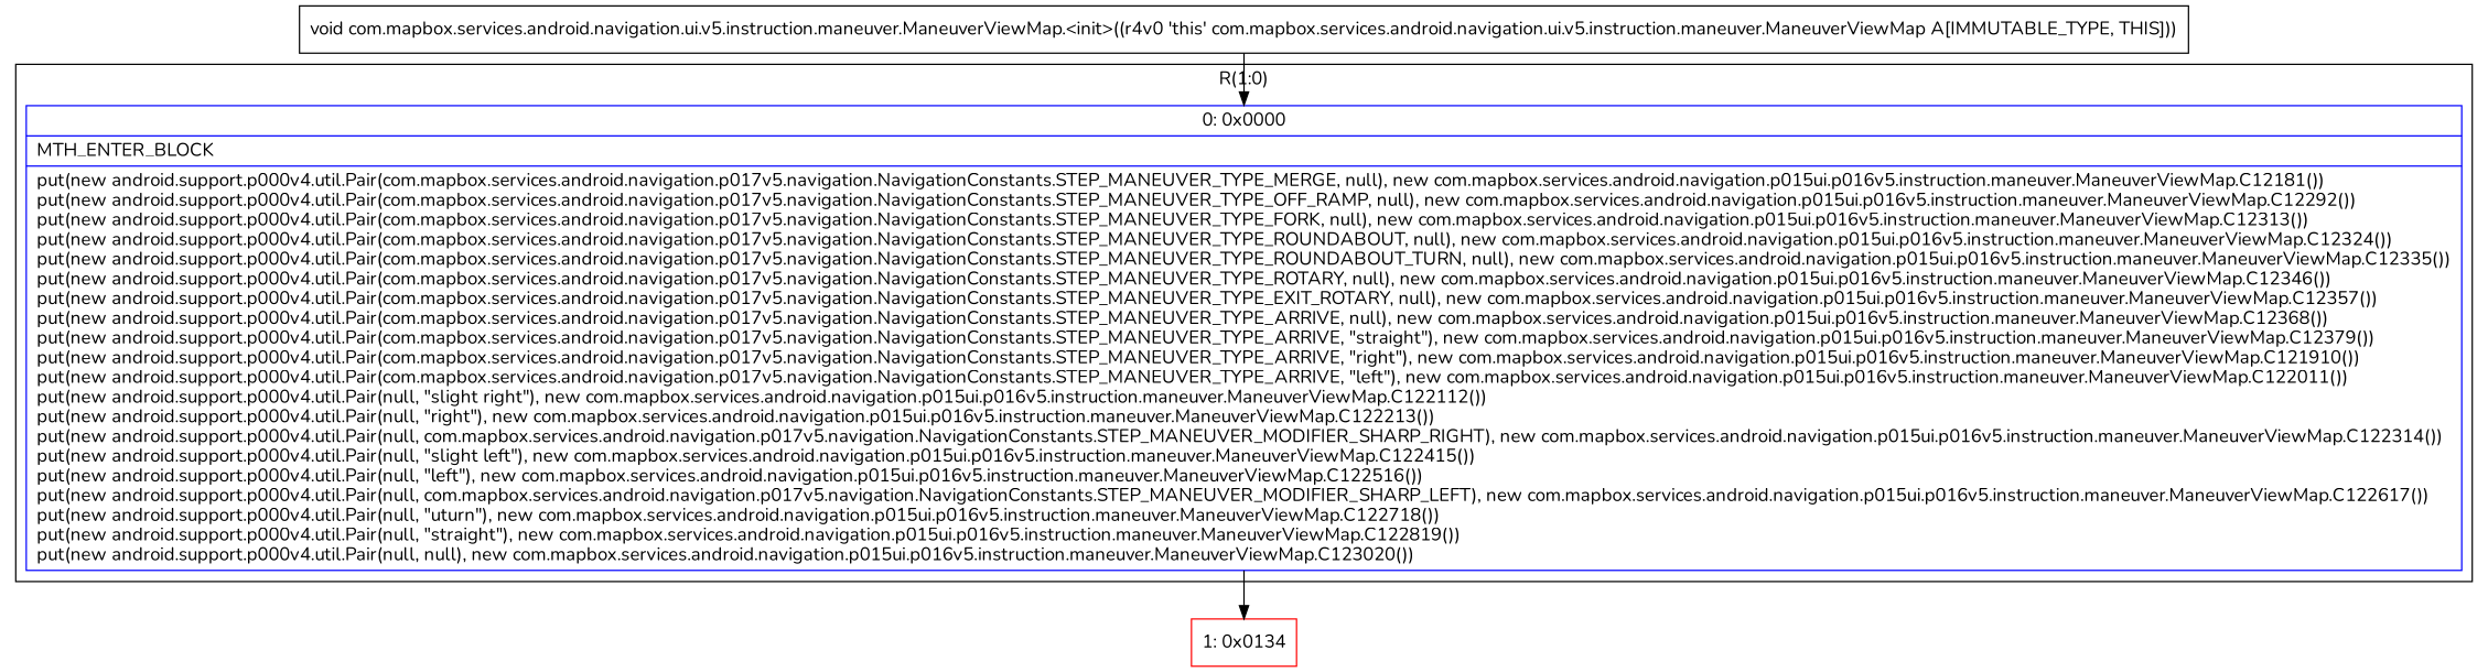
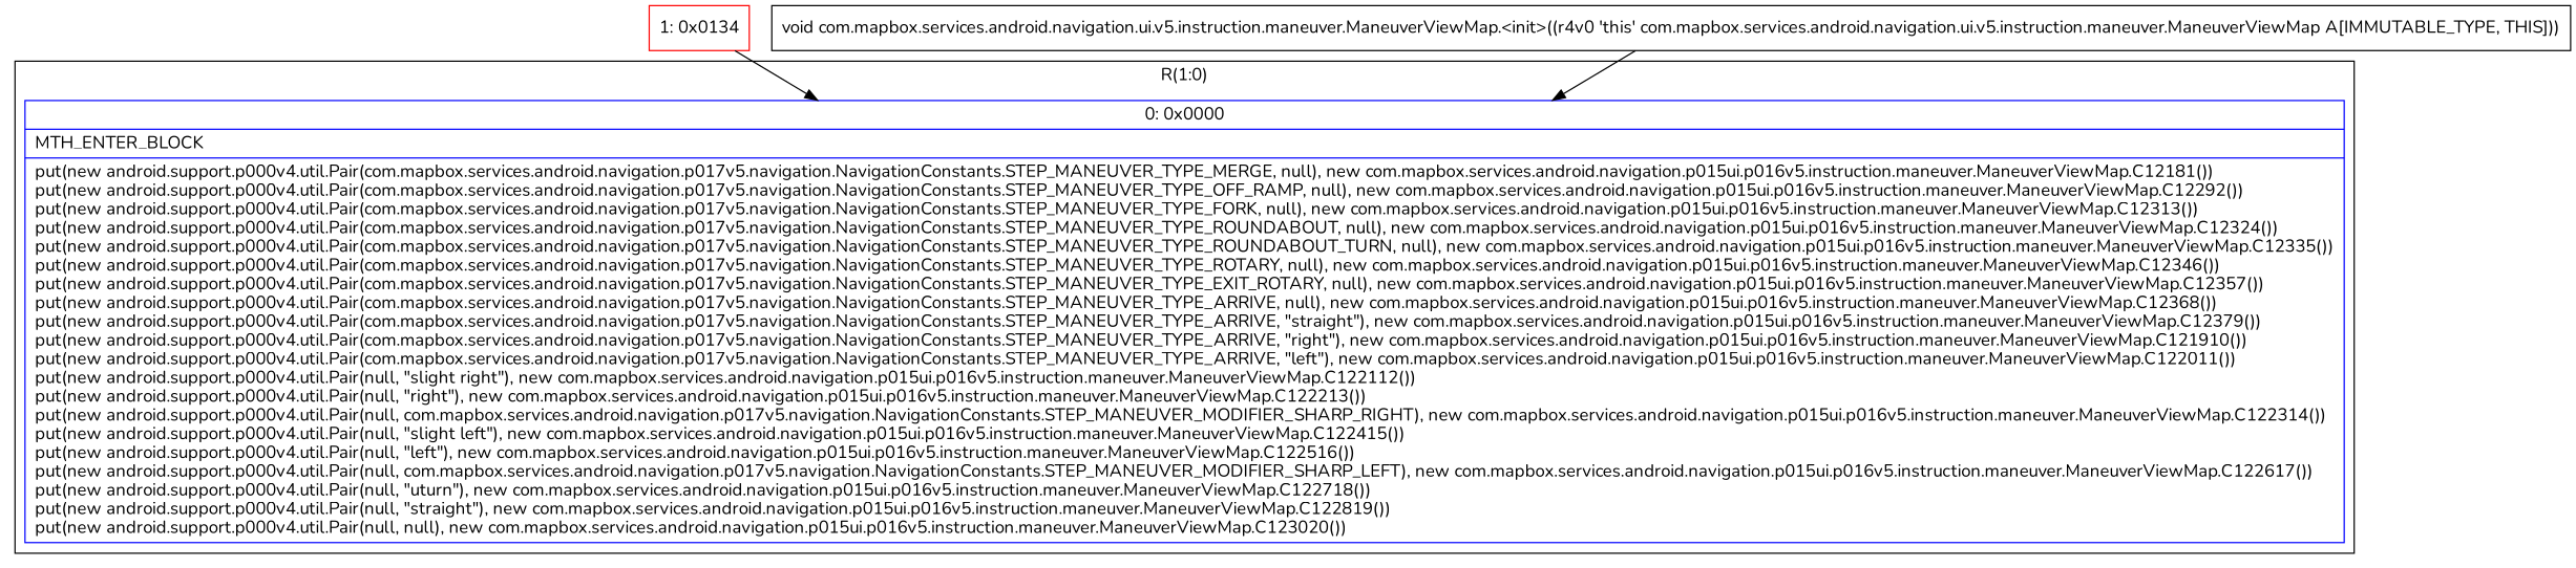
  digraph {
    fontname=Nunito
    node [shape=record fontname=Nunito]
    edge [fontname=Nunito]
    n1 [color=blue label="{0\:\ 0x0000|MTH_ENTER_BLOCK\l|put(new android.support.p000v4.util.Pair(com.mapbox.services.android.navigation.p017v5.navigation.NavigationConstants.STEP_MANEUVER_TYPE_MERGE, null), new com.mapbox.services.android.navigation.p015ui.p016v5.instruction.maneuver.ManeuverViewMap.C12181())\lput(new android.support.p000v4.util.Pair(com.mapbox.services.android.navigation.p017v5.navigation.NavigationConstants.STEP_MANEUVER_TYPE_OFF_RAMP, null), new com.mapbox.services.android.navigation.p015ui.p016v5.instruction.maneuver.ManeuverViewMap.C12292())\lput(new android.support.p000v4.util.Pair(com.mapbox.services.android.navigation.p017v5.navigation.NavigationConstants.STEP_MANEUVER_TYPE_FORK, null), new com.mapbox.services.android.navigation.p015ui.p016v5.instruction.maneuver.ManeuverViewMap.C12313())\lput(new android.support.p000v4.util.Pair(com.mapbox.services.android.navigation.p017v5.navigation.NavigationConstants.STEP_MANEUVER_TYPE_ROUNDABOUT, null), new com.mapbox.services.android.navigation.p015ui.p016v5.instruction.maneuver.ManeuverViewMap.C12324())\lput(new android.support.p000v4.util.Pair(com.mapbox.services.android.navigation.p017v5.navigation.NavigationConstants.STEP_MANEUVER_TYPE_ROUNDABOUT_TURN, null), new com.mapbox.services.android.navigation.p015ui.p016v5.instruction.maneuver.ManeuverViewMap.C12335())\lput(new android.support.p000v4.util.Pair(com.mapbox.services.android.navigation.p017v5.navigation.NavigationConstants.STEP_MANEUVER_TYPE_ROTARY, null), new com.mapbox.services.android.navigation.p015ui.p016v5.instruction.maneuver.ManeuverViewMap.C12346())\lput(new android.support.p000v4.util.Pair(com.mapbox.services.android.navigation.p017v5.navigation.NavigationConstants.STEP_MANEUVER_TYPE_EXIT_ROTARY, null), new com.mapbox.services.android.navigation.p015ui.p016v5.instruction.maneuver.ManeuverViewMap.C12357())\lput(new android.support.p000v4.util.Pair(com.mapbox.services.android.navigation.p017v5.navigation.NavigationConstants.STEP_MANEUVER_TYPE_ARRIVE, null), new com.mapbox.services.android.navigation.p015ui.p016v5.instruction.maneuver.ManeuverViewMap.C12368())\lput(new android.support.p000v4.util.Pair(com.mapbox.services.android.navigation.p017v5.navigation.NavigationConstants.STEP_MANEUVER_TYPE_ARRIVE, \"straight\"), new com.mapbox.services.android.navigation.p015ui.p016v5.instruction.maneuver.ManeuverViewMap.C12379())\lput(new android.support.p000v4.util.Pair(com.mapbox.services.android.navigation.p017v5.navigation.NavigationConstants.STEP_MANEUVER_TYPE_ARRIVE, \"right\"), new com.mapbox.services.android.navigation.p015ui.p016v5.instruction.maneuver.ManeuverViewMap.C121910())\lput(new android.support.p000v4.util.Pair(com.mapbox.services.android.navigation.p017v5.navigation.NavigationConstants.STEP_MANEUVER_TYPE_ARRIVE, \"left\"), new com.mapbox.services.android.navigation.p015ui.p016v5.instruction.maneuver.ManeuverViewMap.C122011())\lput(new android.support.p000v4.util.Pair(null, \"slight right\"), new com.mapbox.services.android.navigation.p015ui.p016v5.instruction.maneuver.ManeuverViewMap.C122112())\lput(new android.support.p000v4.util.Pair(null, \"right\"), new com.mapbox.services.android.navigation.p015ui.p016v5.instruction.maneuver.ManeuverViewMap.C122213())\lput(new android.support.p000v4.util.Pair(null, com.mapbox.services.android.navigation.p017v5.navigation.NavigationConstants.STEP_MANEUVER_MODIFIER_SHARP_RIGHT), new com.mapbox.services.android.navigation.p015ui.p016v5.instruction.maneuver.ManeuverViewMap.C122314())\lput(new android.support.p000v4.util.Pair(null, \"slight left\"), new com.mapbox.services.android.navigation.p015ui.p016v5.instruction.maneuver.ManeuverViewMap.C122415())\lput(new android.support.p000v4.util.Pair(null, \"left\"), new com.mapbox.services.android.navigation.p015ui.p016v5.instruction.maneuver.ManeuverViewMap.C122516())\lput(new android.support.p000v4.util.Pair(null, com.mapbox.services.android.navigation.p017v5.navigation.NavigationConstants.STEP_MANEUVER_MODIFIER_SHARP_LEFT), new com.mapbox.services.android.navigation.p015ui.p016v5.instruction.maneuver.ManeuverViewMap.C122617())\lput(new android.support.p000v4.util.Pair(null, \"uturn\"), new com.mapbox.services.android.navigation.p015ui.p016v5.instruction.maneuver.ManeuverViewMap.C122718())\lput(new android.support.p000v4.util.Pair(null, \"straight\"), new com.mapbox.services.android.navigation.p015ui.p016v5.instruction.maneuver.ManeuverViewMap.C122819())\lput(new android.support.p000v4.util.Pair(null, null), new com.mapbox.services.android.navigation.p015ui.p016v5.instruction.maneuver.ManeuverViewMap.C123020())\l}"]
    n2 [color=red label="{1\:\ 0x0134}"]
    n3 [label="{void com.mapbox.services.android.navigation.ui.v5.instruction.maneuver.ManeuverViewMap.\<init\>((r4v0 'this' com.mapbox.services.android.navigation.ui.v5.instruction.maneuver.ManeuverViewMap A[IMMUTABLE_TYPE, THIS])) }"]
    subgraph cluster_1 {
      label="R(1:0)"
      n1
    }
-   n1 -> n2
+   n2 -> n1
    n3 -> n1
  }
